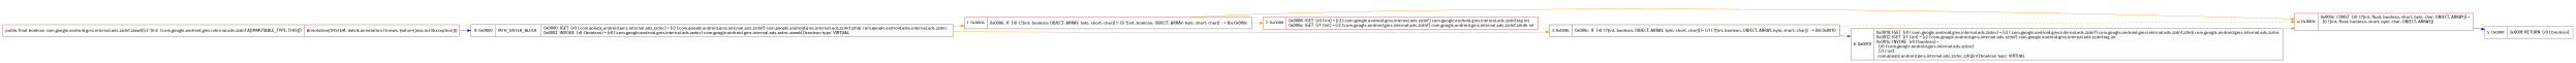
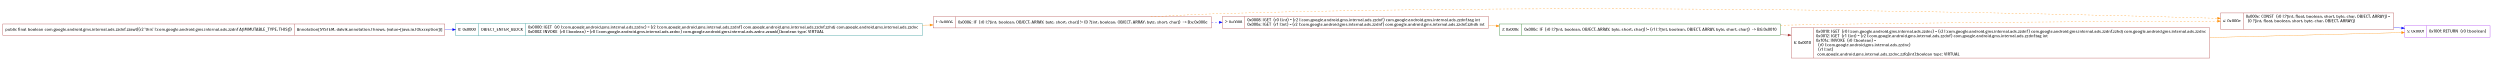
  digraph {
    fontname="Fira Sans"
    rankdir=LR
    node [color=brown fontname="Fira Sans" shape=record]
    edge [color=darkorange fontname="Fira Sans"]
-   n1 [color=teal label="{0\:\ 0x0000|MTH_ENTER_BLOCK\l|0x0000: IGET  (r0 I:com.google.android.gms.internal.ads.zzdnc) = (r2 I:com.google.android.gms.internal.ads.zzdnf) com.google.android.gms.internal.ads.zzdnf.zzhdj com.google.android.gms.internal.ads.zzdnc \l0x0002: INVOKE  (r0 I:boolean) = (r0 I:com.google.android.gms.internal.ads.zzdnc) com.google.android.gms.internal.ads.zzdnc.zzawk():boolean type: VIRTUAL \l}"]
+   n1 [color=teal label="{0\:\ 0x0000|OBJECT_ENTER_BLOCK\l|0x0000: IGET  (r0 I:com.google.android.gms.internal.ads.zzdnc) = (r2 I:com.google.android.gms.internal.ads.zzdnf) com.google.android.gms.internal.ads.zzdnf.zzhdj com.google.android.gms.internal.ads.zzdnc \l0x0002: INVOKE  (r0 I:boolean) = (r0 I:com.google.android.gms.internal.ads.zzdnc) com.google.android.gms.internal.ads.zzdnc.zzawk():boolean type: VIRTUAL \l}"]
    n2 [label="{1\:\ 0x0006|0x0006: IF  (r0 I:?[int, boolean, OBJECT, ARRAY, byte, short, char]) != (0 ?[int, boolean, OBJECT, ARRAY, byte, short, char])  \-\> B:4:0x000e \l}"]
    n3 [label="{2\:\ 0x0008|0x0008: IGET  (r0 I:int) = (r2 I:com.google.android.gms.internal.ads.zzdnf) com.google.android.gms.internal.ads.zzdnf.tag int \l0x000a: IGET  (r1 I:int) = (r2 I:com.google.android.gms.internal.ads.zzdnf) com.google.android.gms.internal.ads.zzdnf.zzhdk int \l}"]
    n4 [label="{4\:\ 0x000e|0x000e: CONST  (r0 I:?[int, float, boolean, short, byte, char, OBJECT, ARRAY]) = \l  (0 ?[int, float, boolean, short, byte, char, OBJECT, ARRAY])\l \l}"]
    n5 [color=darkgreen label="{3\:\ 0x000c|0x000c: IF  (r0 I:?[int, boolean, OBJECT, ARRAY, byte, short, char]) != (r1 I:?[int, boolean, OBJECT, ARRAY, byte, short, char])  \-\> B:6:0x0010 \l}"]
-   n6 [color=purple label="{5\:\ 0x000f|0x000f: RETURN  (r0 I:boolean) \l}"]
-   n7 [label="{6\:\ 0x0010|0x0010: IGET  (r0 I:com.google.android.gms.internal.ads.zzdnc) = (r2 I:com.google.android.gms.internal.ads.zzdnf) com.google.android.gms.internal.ads.zzdnf.zzhdj com.google.android.gms.internal.ads.zzdnc \l0x0012: IGET  (r1 I:int) = (r2 I:com.google.android.gms.internal.ads.zzdnf) com.google.android.gms.internal.ads.zzdnf.tag int \l0x0014: INVOKE  (r0 I:boolean) = \l  (r0 I:com.google.android.gms.internal.ads.zzdnc)\l  (r1 I:int)\l com.google.android.gms.internal.ads.zzdnc.zzfq(int):boolean type: VIRTUAL \l}"]
+   n6 [color=purple label="{5\:\ 0x000f|0x100f: RETURN  (r0 I:boolean) \l}"]
+   n7 [label="{6\:\ 0x0010|0x0010: IGET  (r0 I:com.google.android.gms.internal.ads.zzdnc) = (r2 I:com.google.android.gms.internal.ads.zzdnf) com.google.android.gms.internal.ads.zzdnf.zzhdj com.google.android.gms.internal.ads.zzdnc \l0x0012: IGET  (r1 I:int) = (r2 I:com.google.android.gms.internal.ads.zzdnf) com.google.android.gms.internal.ads.zzdnf.tag int \l0x1014: INVOKE  (r0 I:boolean) = \l  (r0 I:com.google.android.gms.internal.ads.zzdnc)\l  (r1 I:int)\l com.google.android.gms.internal.ads.zzdnc.zzfq(int):boolean type: VIRTUAL \l}"]
    n8 [label="{public final boolean com.google.android.gms.internal.ads.zzdnf.zzawt((r2 'this' I:com.google.android.gms.internal.ads.zzdnf A[IMMUTABLE_TYPE, THIS]))  | Annotation[SYSTEM, dalvik.annotation.Throws, \{value=[java.io.IOException]\}]\l}"]
    n1 -> n2
-   n2 -> n3 [style=dashed]
-   n2 -> n4
-   n1 -> n5
+   n2 -> n3 [color=blue style=dashed]
+   n2 -> n4 [style=dashed]
+   n3 -> n5
    n4 -> n6 [color=blue]
    n5 -> n4 [style=dashed]
    n5 -> n7 [color=brown]
-   n7 -> n4
+   n7 -> n6
    n8 -> n1 [color=blue]
  }
